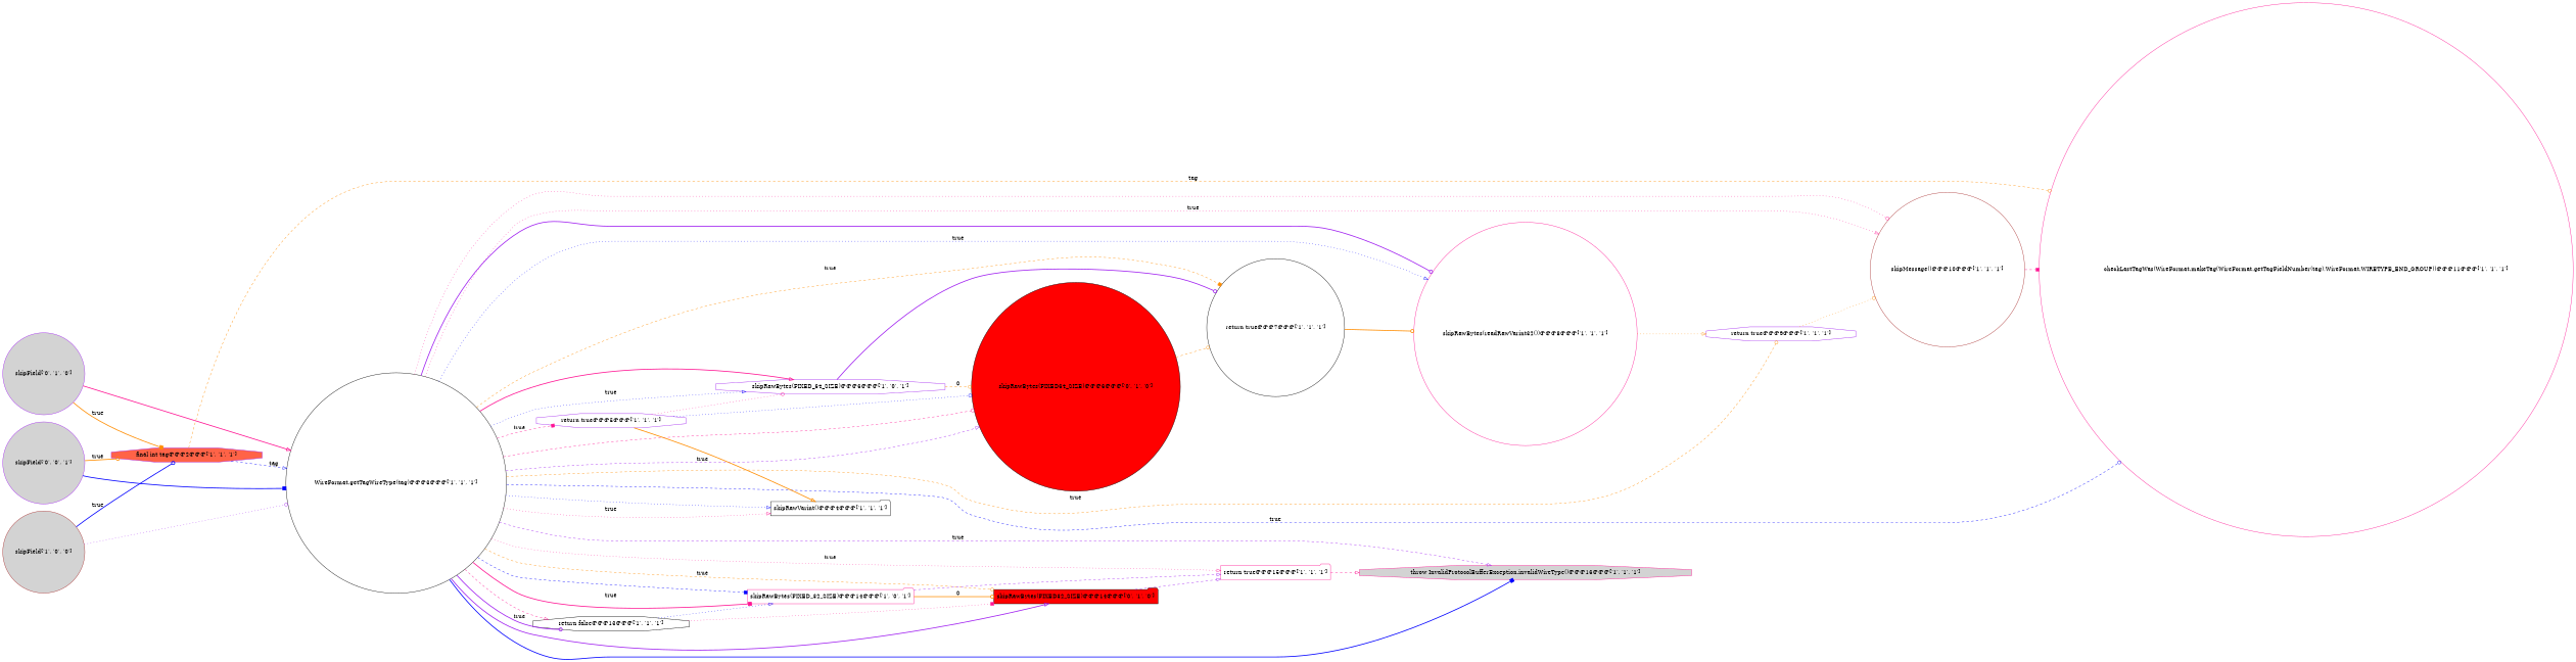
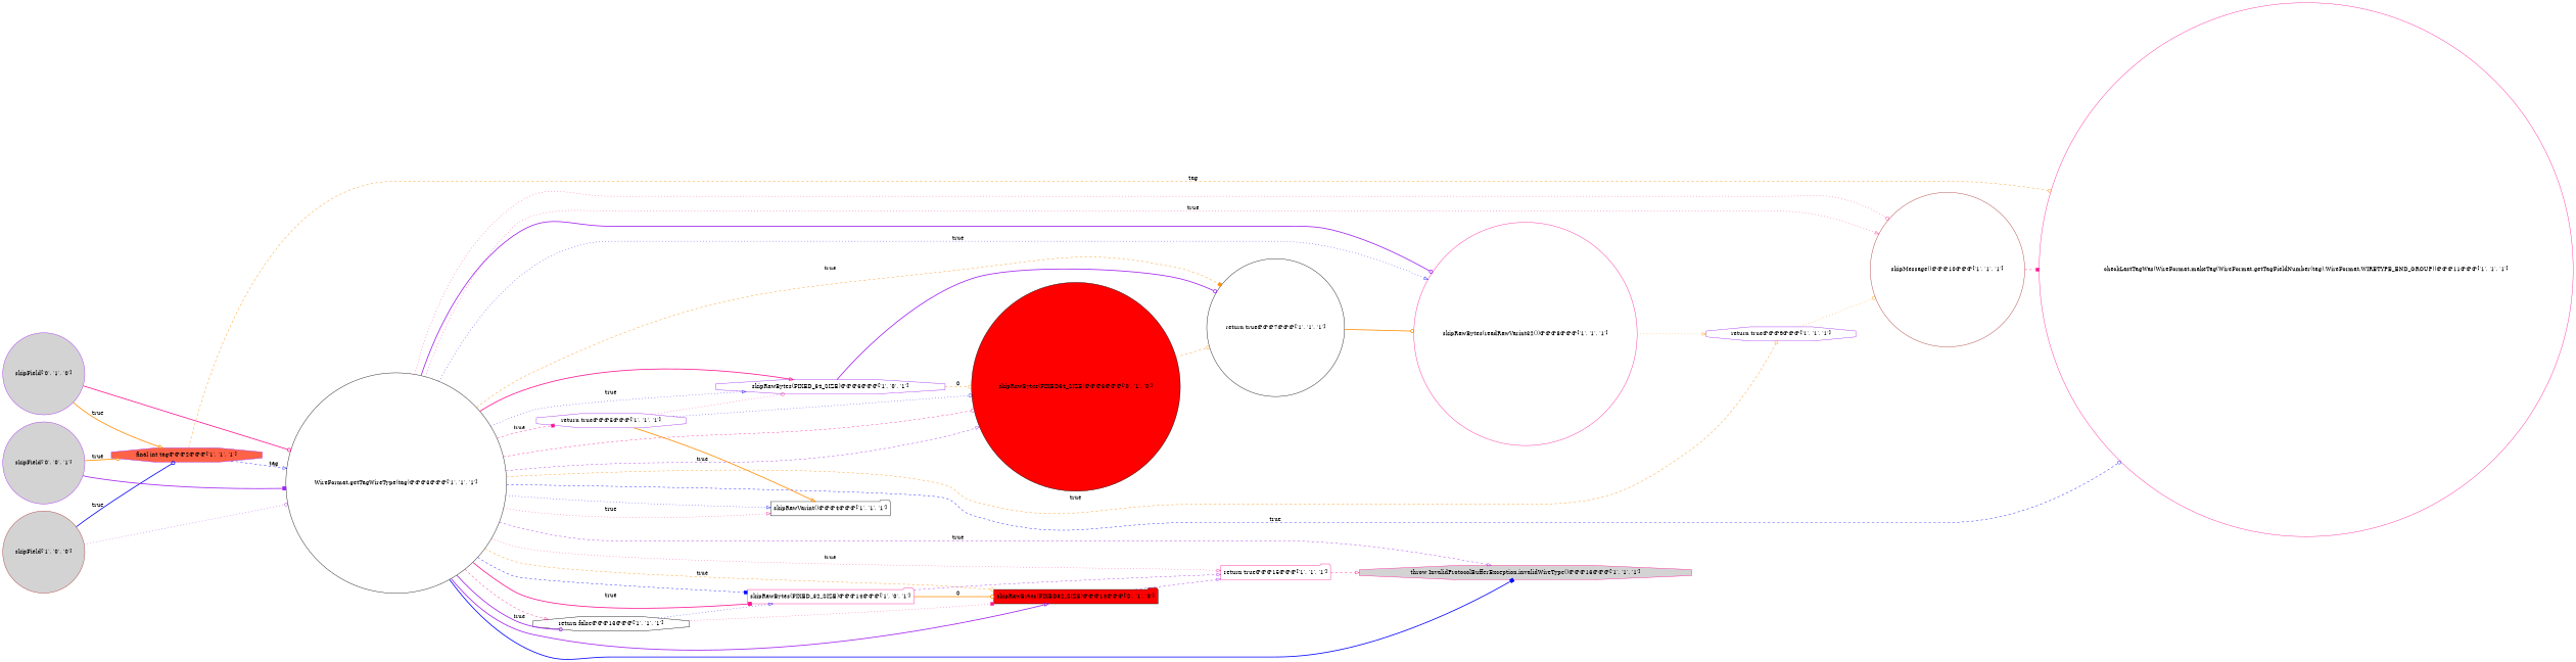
  digraph {
    rankdir=LR
    node [color=purple fillcolor=white shape=circle style=filled]
    edge [arrowhead=odot color=deeppink style=dashed]
    n1 [color=brown label="skipMessage()@@@10@@@['1', '1', '1']"]
    n2 [color=deeppink label="checkLastTagWas(WireFormat.makeTag(WireFormat.getTagFieldNumber(tag),WireFormat.WIRETYPE_END_GROUP))@@@11@@@['1', '1', '1']"]
    n3 [color=deeppink label="skipRawBytes(readRawVarint32())@@@8@@@['1', '1', '1']"]
    n4 [label="return true@@@9@@@['1', '1', '1']" shape=octagon]
    n5 [fillcolor=lightgray label="skipField['0', '1', '0']"]
    n6 [fillcolor=tomato label="final int tag@@@2@@@['1', '1', '1']" shape=octagon]
    n7 [color=black label="WireFormat.getTagWireType(tag)@@@3@@@['1', '1', '1']"]
    n8 [label="return true@@@5@@@['1', '1', '1']" shape=octagon]
    n9 [color=black fillcolor=red label="skipRawBytes(FIXED64_SIZE)@@@6@@@['0', '1', '0']"]
    n10 [label="skipRawBytes(FIXED_64_SIZE)@@@6@@@['1', '0', '1']" shape=octagon]
    n11 [color=black fillcolor=red label="skipRawBytes(FIXED32_SIZE)@@@14@@@['0', '1', '0']" shape=folder]
    n12 [color=deeppink label="return true@@@15@@@['1', '1', '1']" shape=folder]
    n13 [color=deeppink fillcolor=lightgray label="throw InvalidProtocolBufferException.invalidWireType()@@@16@@@['1', '1', '1']" shape=octagon]
    n14 [color=black label="skipRawVarint()@@@4@@@['1', '1', '1']" shape=folder]
    n15 [color=black label="return false@@@13@@@['1', '1', '1']" shape=octagon]
    n16 [color=deeppink label="skipRawBytes(FIXED_32_SIZE)@@@14@@@['1', '0', '1']" shape=folder]
    n17 [color=black label="return true@@@7@@@['1', '1', '1']"]
    n18 [color=brown fillcolor=lightgray label="skipField['1', '0', '0']"]
    n19 [fillcolor=lightgray label="skipField['0', '0', '1']"]
    n1 -> n2 [arrowhead=box]
    n3 -> n4 [arrowhead=onormal color=darkorange style=dotted]
    n4 -> n1 [color=darkorange style=dotted]
-   n5 -> n6 [arrowhead=box color=darkorange label=true style=bold]
-   n5 -> n7 [arrowhead=onormal style=bold]
+   n5 -> n6 [arrowhead=onormal color=darkorange label=true style=bold]
+   n5 -> n7 [style=bold]
    n6 -> n2 [color=darkorange label=tag]
    n6 -> n7 [arrowhead=onormal color=blue label=tag]
    n7 -> n1 [style=dotted]
    n7 -> n1 [arrowhead=onormal label=true style=dotted]
    n7 -> n2 [color=blue label=true]
    n7 -> n3 [color=purple style=bold]
    n7 -> n3 [arrowhead=onormal color=blue label=true style=dotted]
    n7 -> n4 [color=darkorange label=true]
    n7 -> n8 [arrowhead=box label=true]
    n7 -> n9
    n7 -> n9 [arrowhead=onormal color=purple label=true]
    n7 -> n10 [arrowhead=onormal style=bold]
    n7 -> n10 [arrowhead=onormal color=blue label=true style=dotted]
    n7 -> n11 [color=darkorange label=true]
    n7 -> n11 [arrowhead=onormal color=purple style=bold]
    n7 -> n12 [arrowhead=onormal label=true style=dotted]
    n7 -> n13 [arrowhead=box color=blue style=bold]
    n7 -> n13 [arrowhead=onormal color=purple label=true]
    n7 -> n14 [arrowhead=onormal color=blue style=dotted]
    n7 -> n14 [arrowhead=onormal label=true style=dotted]
    n7 -> n15 [arrowhead=onormal]
    n7 -> n15 [color=purple label=true style=bold]
    n7 -> n16 [arrowhead=box label=true style=bold]
    n7 -> n16 [arrowhead=box color=blue]
    n7 -> n17 [arrowhead=box color=darkorange label=true]
    n8 -> n9 [color=blue style=dotted]
    n8 -> n10 [style=dotted]
    n8 -> n14 [arrowhead=onormal color=darkorange style=bold]
    n9 -> n17 [color=darkorange]
    n10 -> n9 [color=darkorange label=0]
    n10 -> n17 [color=purple style=bold]
    n11 -> n12 [arrowhead=onormal color=purple]
    n12 -> n13 [arrowhead=onormal]
    n15 -> n11 [arrowhead=box style=dotted]
    n15 -> n16 [arrowhead=onormal color=blue style=dotted]
    n16 -> n11 [color=darkorange label=0 style=bold]
    n16 -> n12 [arrowhead=onormal color=purple]
    n17 -> n3 [color=darkorange style=bold]
    n18 -> n6 [color=blue label=true style=bold]
    n18 -> n7 [color=purple style=dotted]
    n19 -> n6 [color=darkorange label=true style=bold]
-   n19 -> n7 [arrowhead=box color=blue style=bold]
+   n19 -> n7 [arrowhead=box color=purple style=bold]
  }
